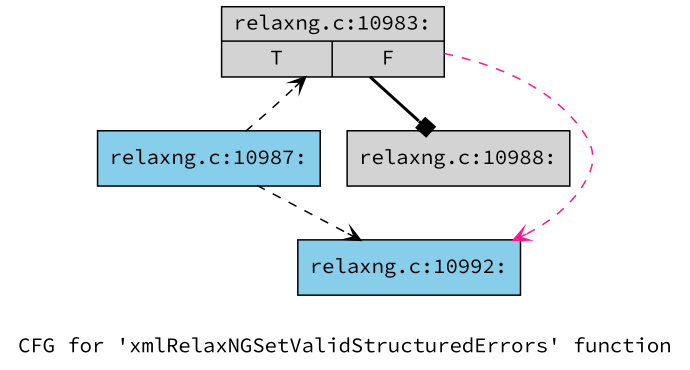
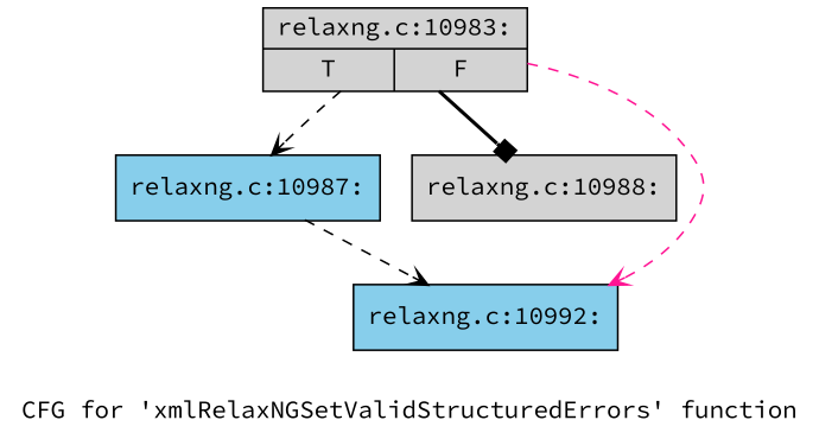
  digraph {
    fontname="Source Code Pro"
    label="CFG for 'xmlRelaxNGSetValidStructuredErrors' function"
    node [fillcolor=lightgrey fontname="Source Code Pro" shape=record style=filled]
    edge [arrowhead=vee color=black fontname="Source Code Pro" style=dashed]
    n1 [label="{relaxng.c:10983:|{<s0>T|<s1>F}}"]
    n2 [fillcolor=skyblue label="{relaxng.c:10987:}"]
    n3 [label="{relaxng.c:10988:}"]
    n4 [fillcolor=skyblue label="{relaxng.c:10992:}"]
-   n2 -> n1
+   n1 -> n2
    n1 -> n3 [arrowhead=box style=bold]
    n1 -> n4 [color=deeppink]
    n2 -> n4
  }
